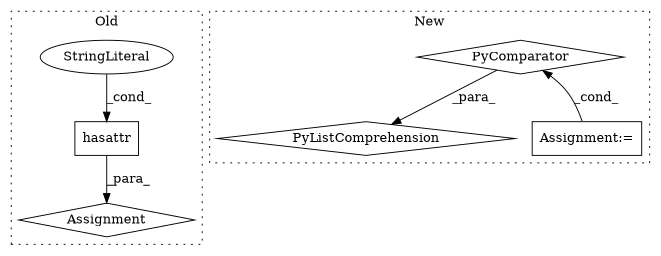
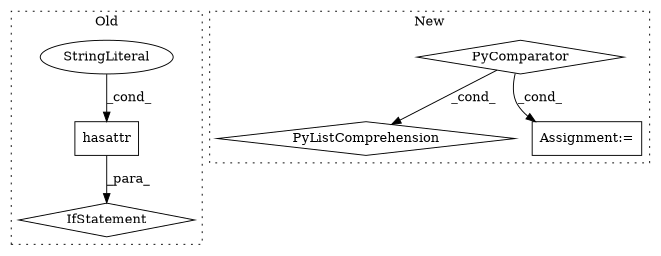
  digraph {
    node [l=26 s=1635 shape=diamond]
    n1 [a=32 l="8,1" label=hasattr s="1641,1665" shape=box]
    n2 [a=45 l=11 label=StringLiteral s=1654 shape=ellipse]
-   n3 [a=25 l="4,2" label=Assignment s="1636,1688"]
+   n3 [a=25 l="4,2" label=IfStatement s="1636,1688"]
    n4 [a=109 l=103 label=PyListComprehension s=1566]
    n5 [a=113 label=PyComparator]
    n6 [a=7 label="Assignment:=" shape=box]
    subgraph cluster_1 {
      label=Old
      style=dotted
      n1
      n2
      n3
    }
    subgraph cluster_2 {
      label=New
      style=dotted
      n4
      n5
      n6
    }
    n1 -> n3 [label=_para_]
    n2 -> n1 [label=_cond_]
-   n5 -> n4 [label=_para_]
-   n6 -> n5 [label=_cond_]
+   n5 -> n4 [label=_cond_]
+   n5 -> n6 [label=_cond_]
  }
